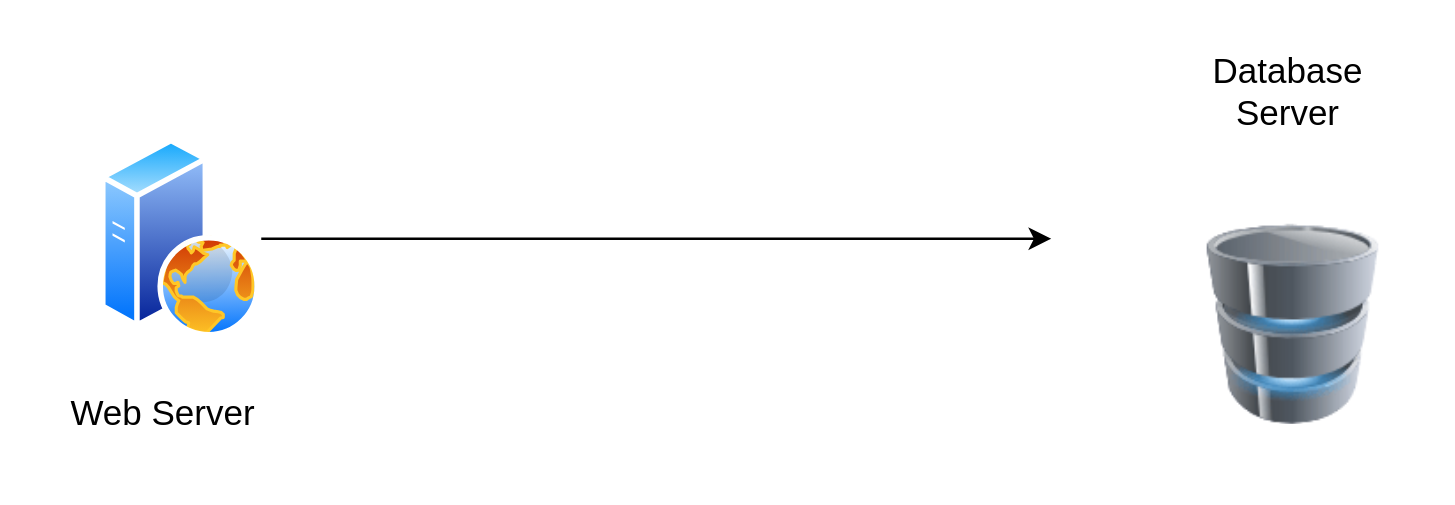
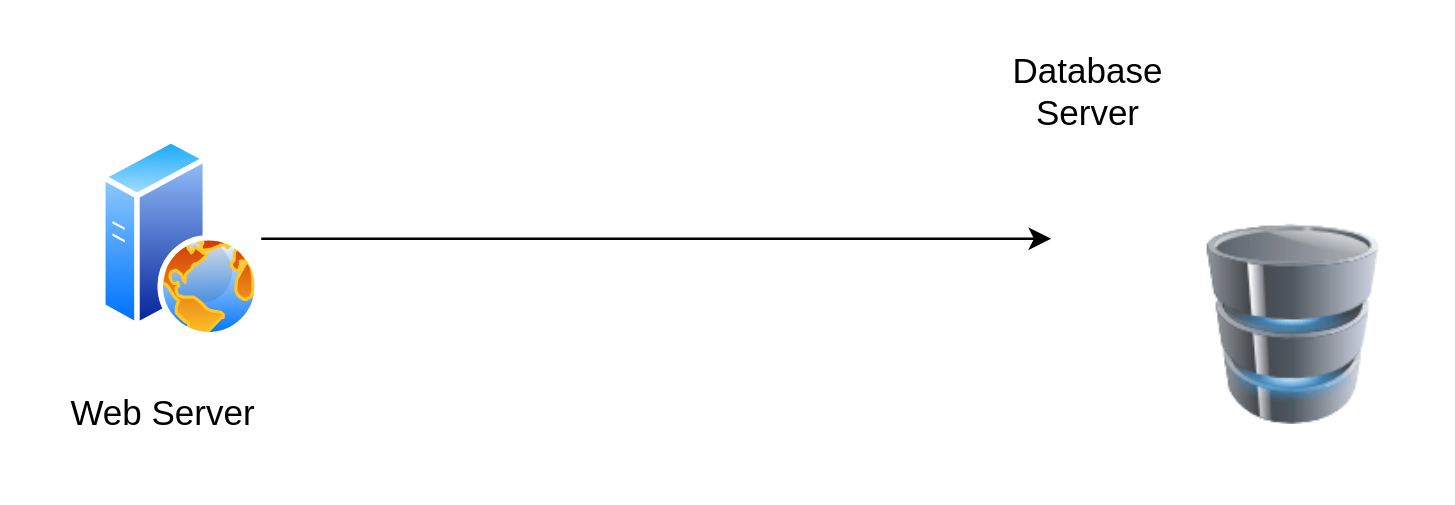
  <mxCell id="0" />
  <mxCell id="1" parent="0" />
  <mxCell id="2" value="" style="aspect=fixed;perimeter=ellipsePerimeter;html=1;align=center;shadow=0;dashed=0;spacingTop=3;image;image=img/lib/active_directory/web_server.svg;" parent="1" vertex="1"><mxGeometry x="40" y="55" width="64" height="80" as="geometry" /></mxCell>
  <mxCell id="3" value="" style="endArrow=classic;html=1;rounded=0;exitX=1;exitY=0.5;exitDx=0;exitDy=0;" parent="1" source="2" edge="1"><mxGeometry width="50" height="50" relative="1" as="geometry"><mxPoint x="320" y="135" as="sourcePoint" /><mxPoint x="420" y="95" as="targetPoint" /></mxGeometry></mxCell>
  <mxCell id="4" value="" style="image;html=1;image=img/lib/clip_art/computers/Database_128x128.png" parent="1" vertex="1"><mxGeometry x="477" y="89.5" width="80" height="80" as="geometry" /></mxCell>
  <mxCell id="5" value="&lt;font style=&quot;font-size: 14px&quot;&gt;Web Server&lt;/font&gt;" style="text;html=1;strokeColor=none;fillColor=none;align=center;verticalAlign=middle;whiteSpace=wrap;rounded=0;" parent="1" vertex="1"><mxGeometry x="20" y="150" width="90" height="30" as="geometry" /></mxCell>
- <mxCell id="6" value="&lt;span style=&quot;font-size: 14px&quot;&gt;Database Server&lt;/span&gt;" style="text;html=1;strokeColor=none;fillColor=none;align=center;verticalAlign=middle;whiteSpace=wrap;rounded=0;" parent="1" vertex="1"><mxGeometry x="470" y="20.5" width="90" height="30" as="geometry" /></mxCell>
+ <mxCell id="6" value="&lt;span style=&quot;font-size: 14px&quot;&gt;Database Server&lt;/span&gt;" style="text;html=1;strokeColor=none;fillColor=none;align=center;verticalAlign=middle;whiteSpace=wrap;rounded=0;" parent="1" vertex="1"><mxGeometry x="390" y="20.5" width="90" height="30" as="geometry" /></mxCell>
